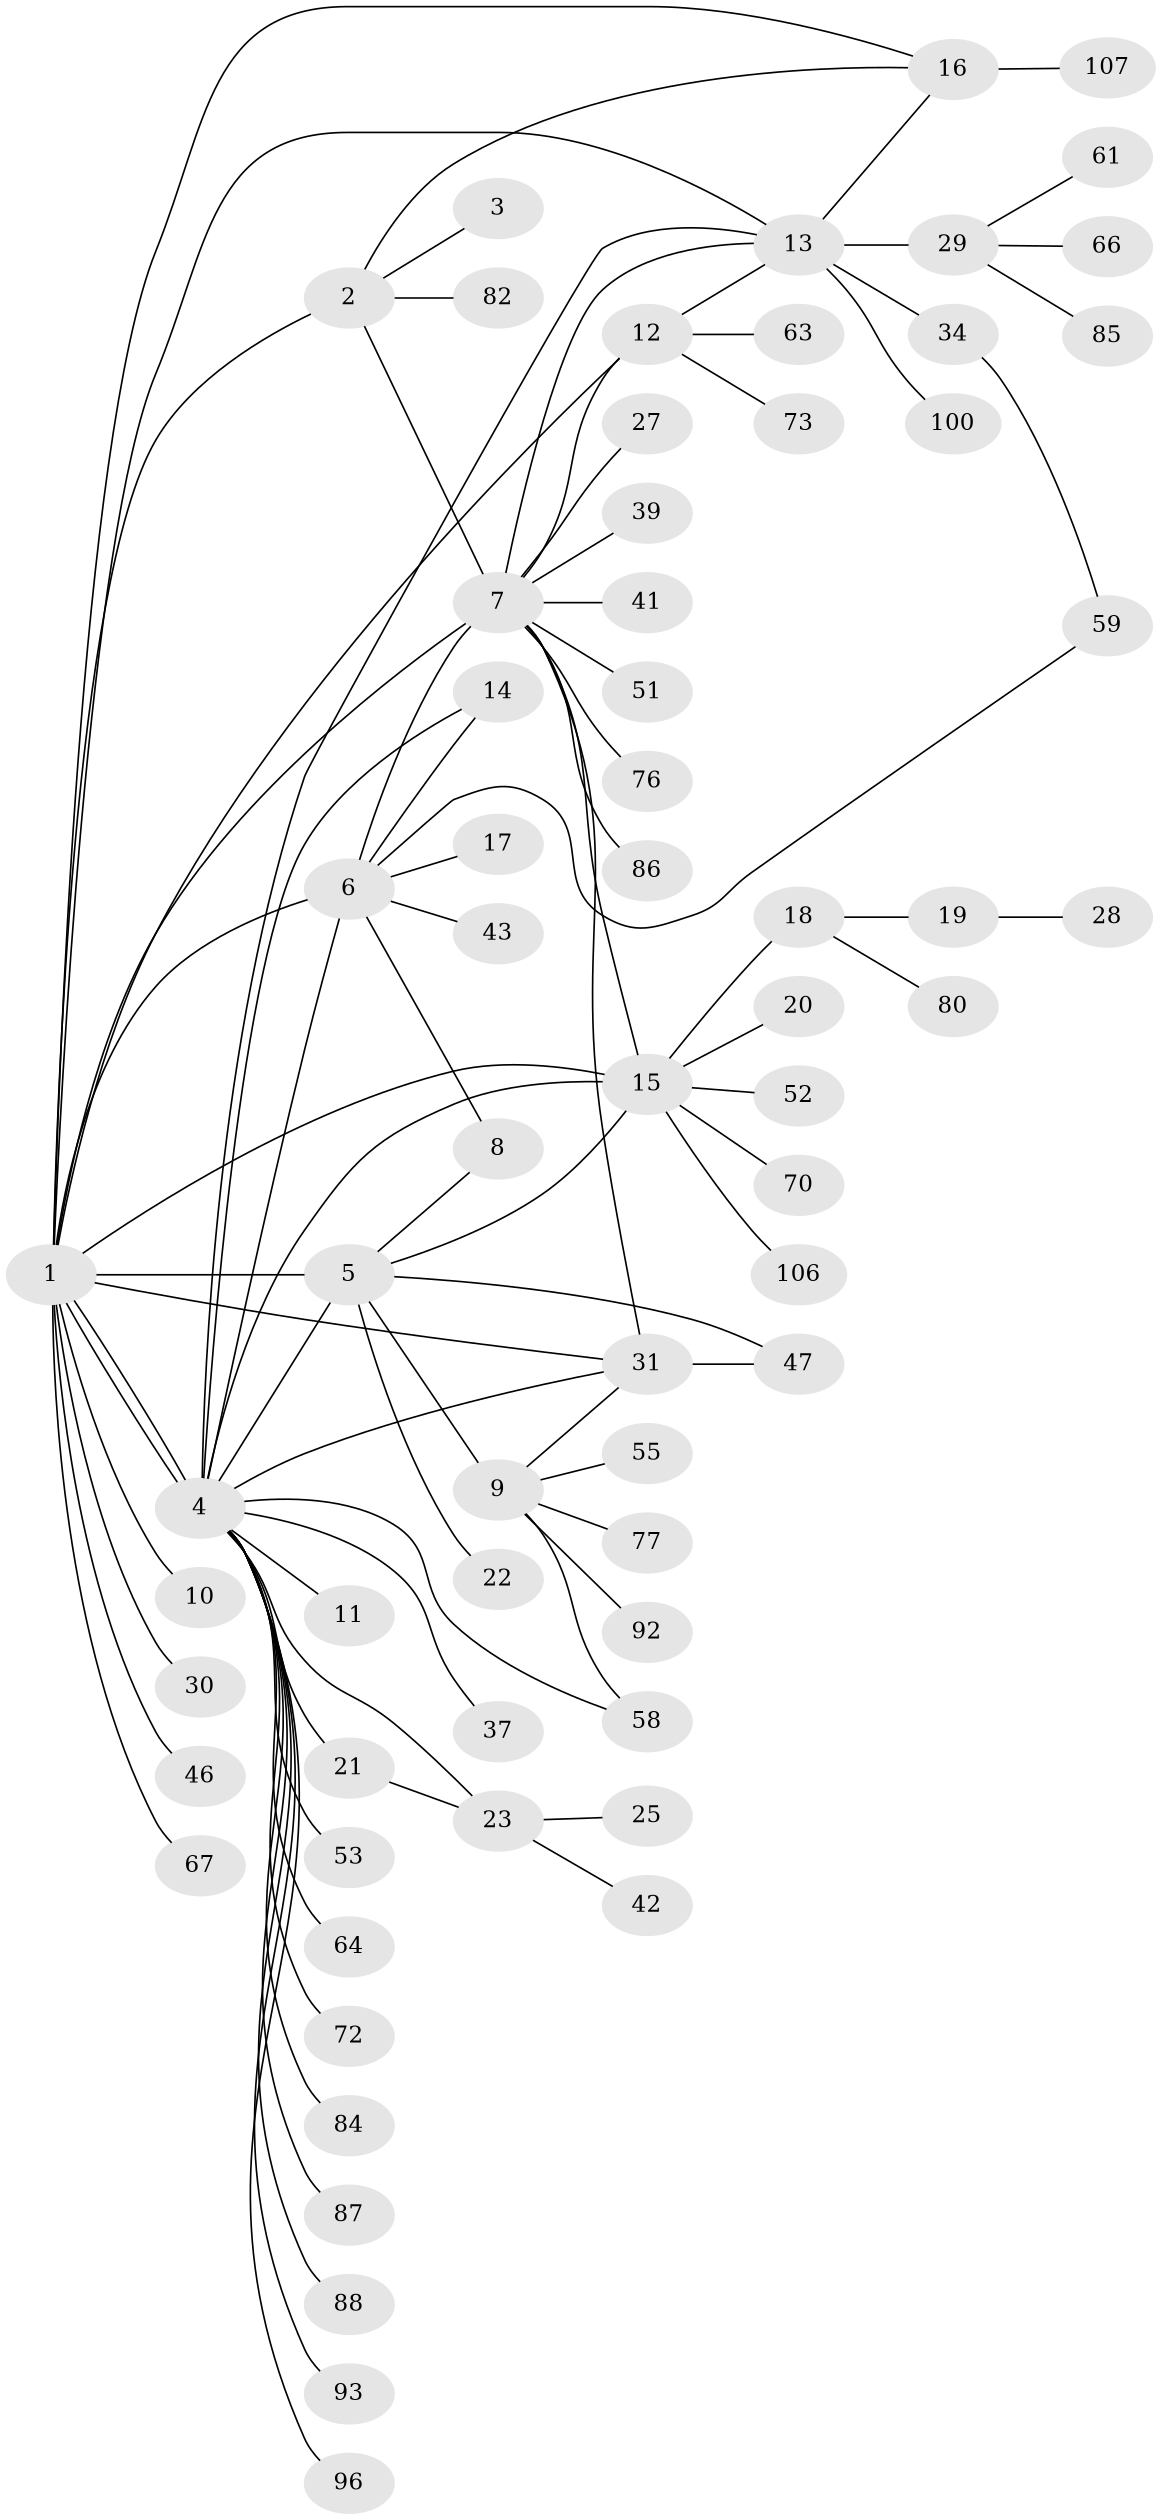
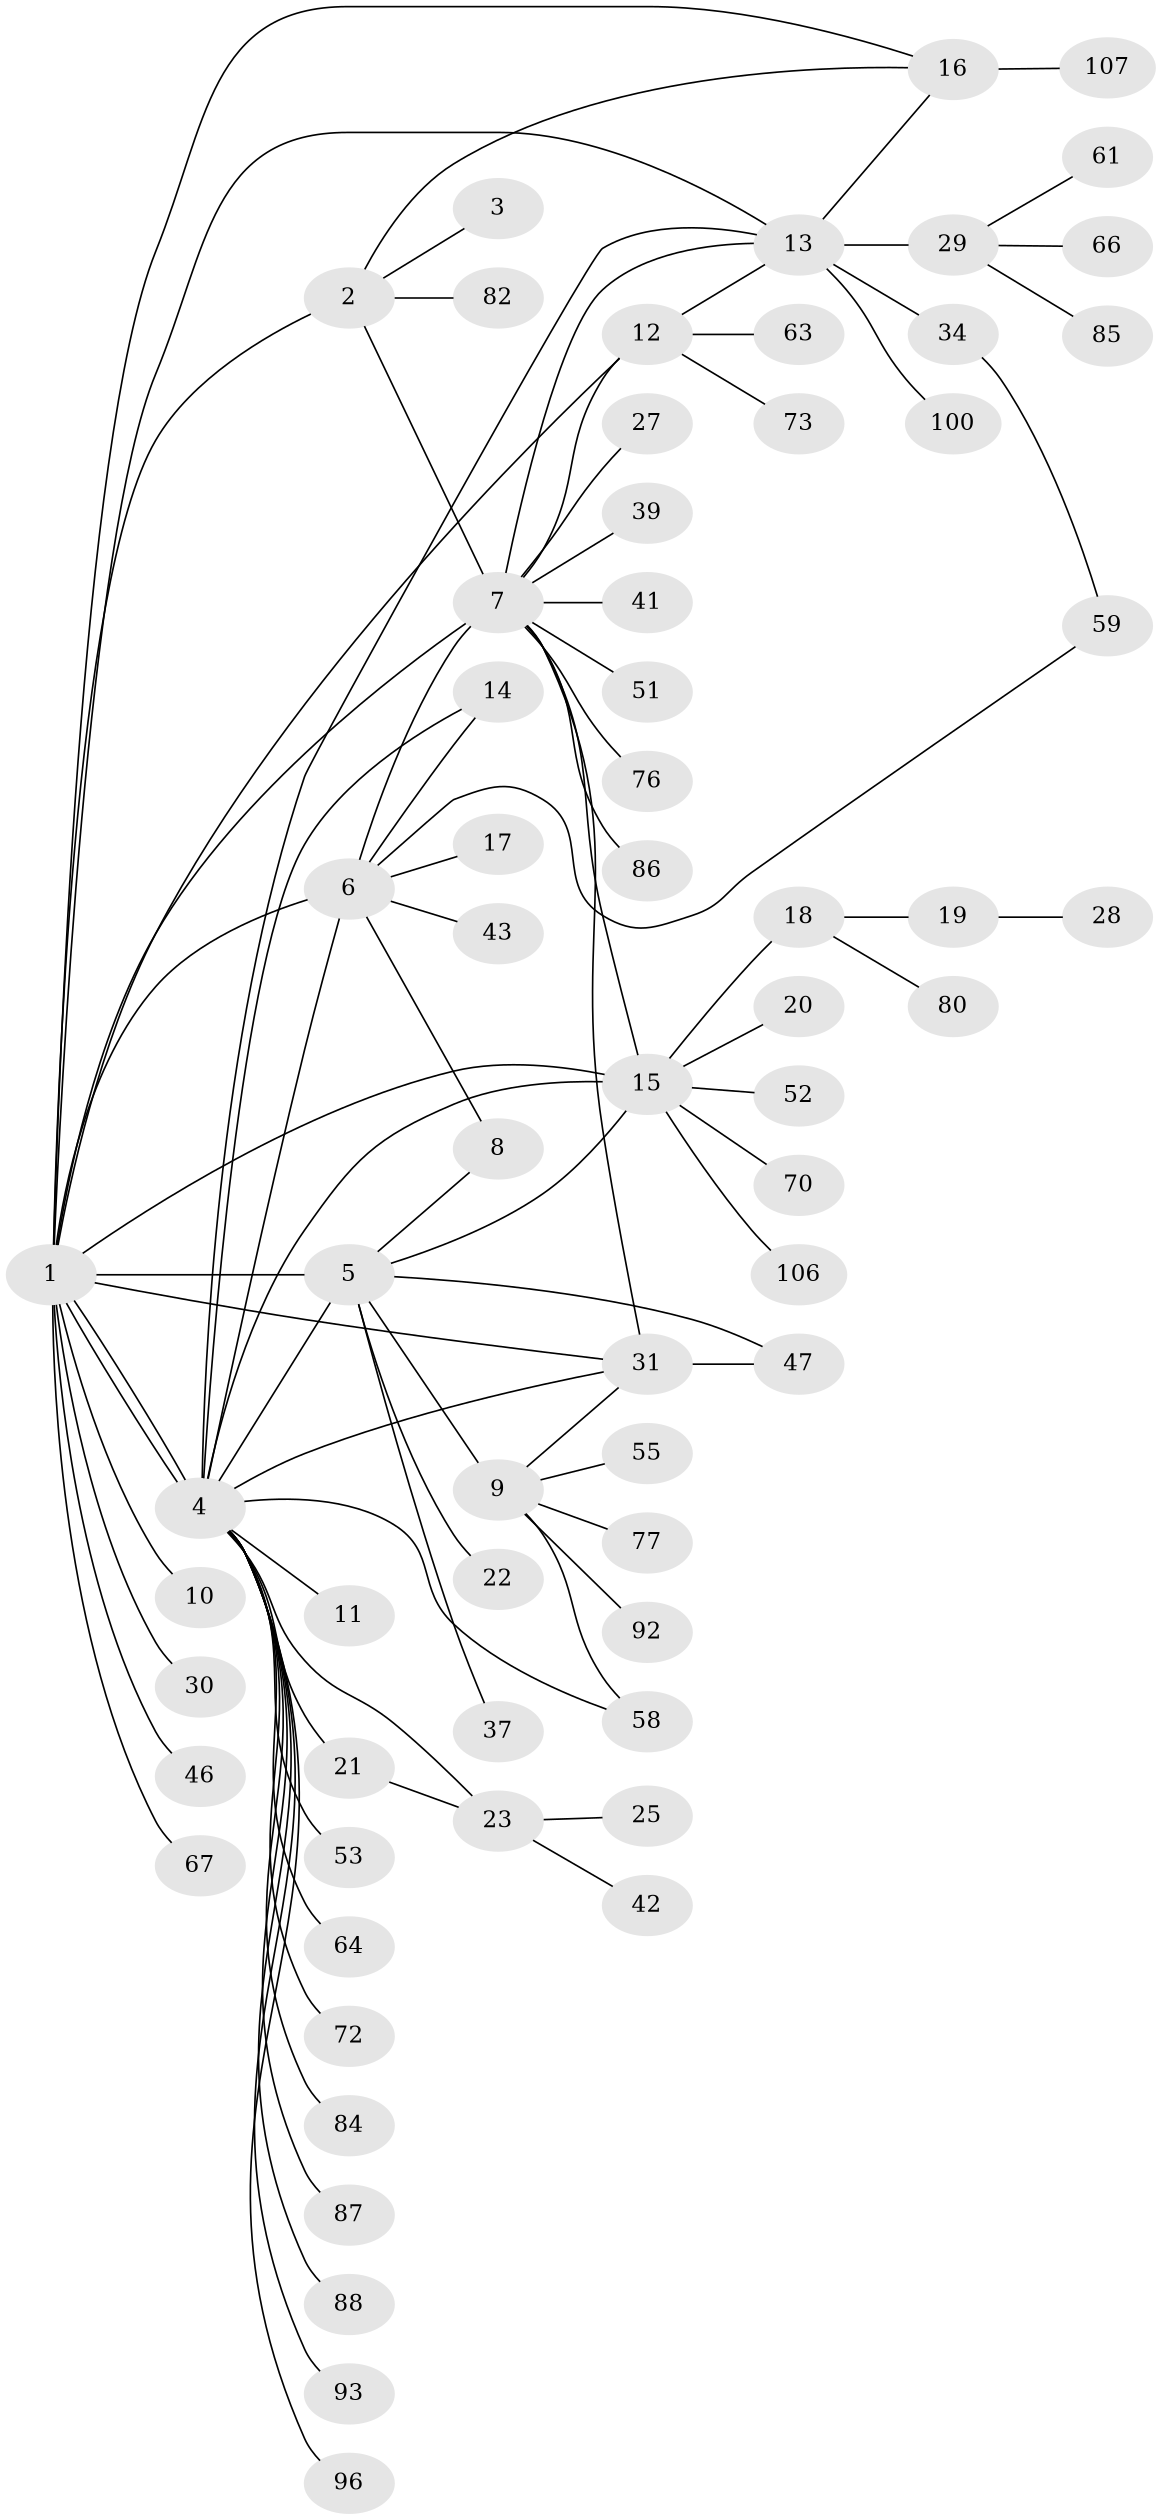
  graph {
    rankdir=LR
    node [color=gray90 style=filled]
    1
    2
    4 [super="+36+48"]
    5 [super="+110"]
    6 [super="+45"]
    7 [super="+57+24"]
    10
    12
    13 [super="+38+33+40+60"]
    15 [super="+35"]
    16
    30
    31 [super="+50+74+89+81+56"]
    46
    67
    3
    82
    11 [super="+32"]
    14 [super="+49"]
    21 [super="+26"]
    23
    53
    58 [super="+65"]
    64
    72
    84
    87
    88
    93
    96
    9
    22
    37
    47 [super="+75"]
    8 [super="+102"]
    17
    43
    59
    27
    39
    41
    51
    76
    86
    63
    73
    29
    34
    100
    18
    20 [super="+68+79+98"]
    52 [super="+91"]
    70
    106
    107
    25
    42
    55
    77
    92 [super="+104"]
    61
    66
    85
    19
    80 [super="+108"]
    28
    1 -- 2
    1 -- 4
    1 -- 4
    1 -- 5
    1 -- 6
    1 -- 7
    1 -- 10
    1 -- 12
    1 -- 13
    1 -- 15
    1 -- 16
    1 -- 30
    1 -- 31
    1 -- 46
    1 -- 67
    2 -- 7
    2 -- 16
    2 -- 3
    2 -- 82
    4 -- 5
    4 -- 6
    4 -- 13
    4 -- 15
    4 -- 31
    4 -- 11 [weight=2]
    4 -- 14
    4 -- 21
    4 -- 23
    4 -- 53
    4 -- 58
    4 -- 64
    4 -- 72
    4 -- 84
    4 -- 87
    4 -- 88
    4 -- 93
    4 -- 96
    5 -- 15
    5 -- 9
    5 -- 22
-   4 -- 37
+   5 -- 37
    5 -- 47
    5 -- 8
    6 -- 7
    6 -- 14
    6 -- 8
    6 -- 17
    6 -- 43
    6 -- 59
    7 -- 12
    7 -- 13
    7 -- 15
    7 -- 31
    7 -- 27
    7 -- 39
    7 -- 41
    7 -- 51
    7 -- 76
    7 -- 86
    12 -- 13
    12 -- 63
    12 -- 73
    13 -- 16
    13 -- 29
    13 -- 34
    13 -- 100
    15 -- 18
    15 -- 20
    15 -- 52 [weight=2]
    15 -- 70
    15 -- 106
    16 -- 107
    31 -- 47
    21 -- 23
    23 -- 25
    23 -- 42
    9 -- 31
    9 -- 58
    9 -- 55
    9 -- 77
    9 -- 92 [weight=2]
    29 -- 61
    29 -- 66
    29 -- 85
    34 -- 59
    18 -- 19
    18 -- 80
    19 -- 28
  }
